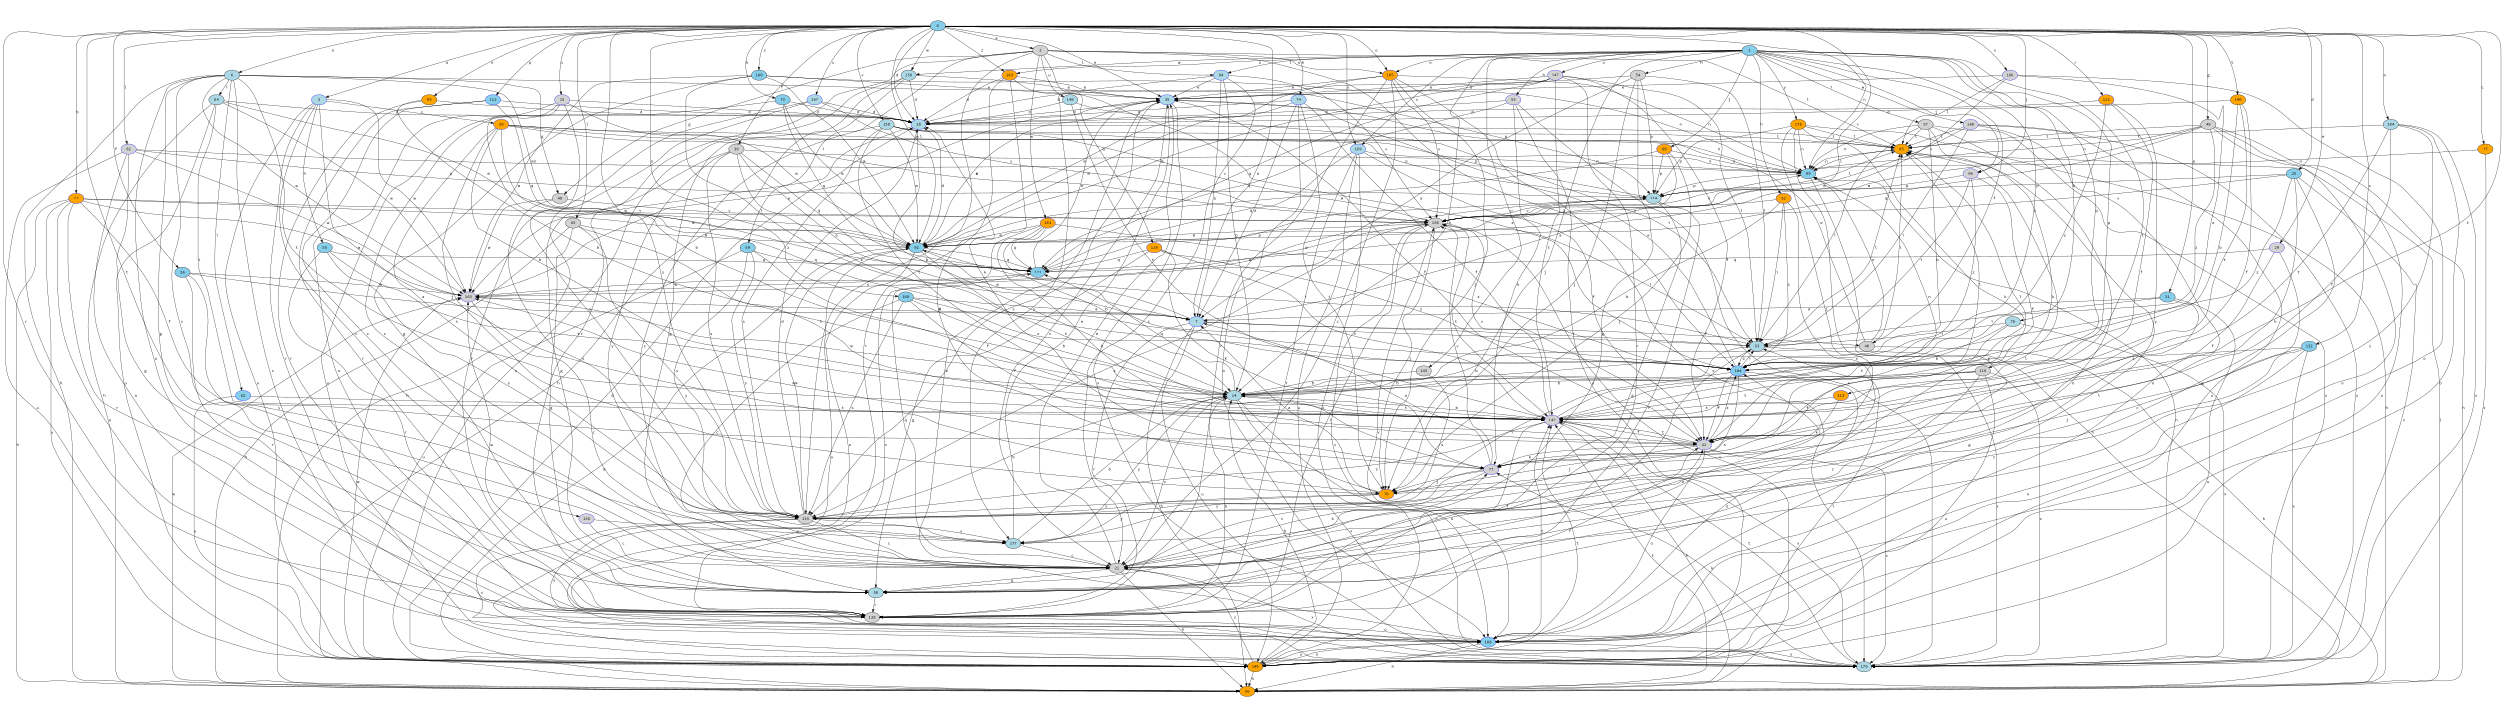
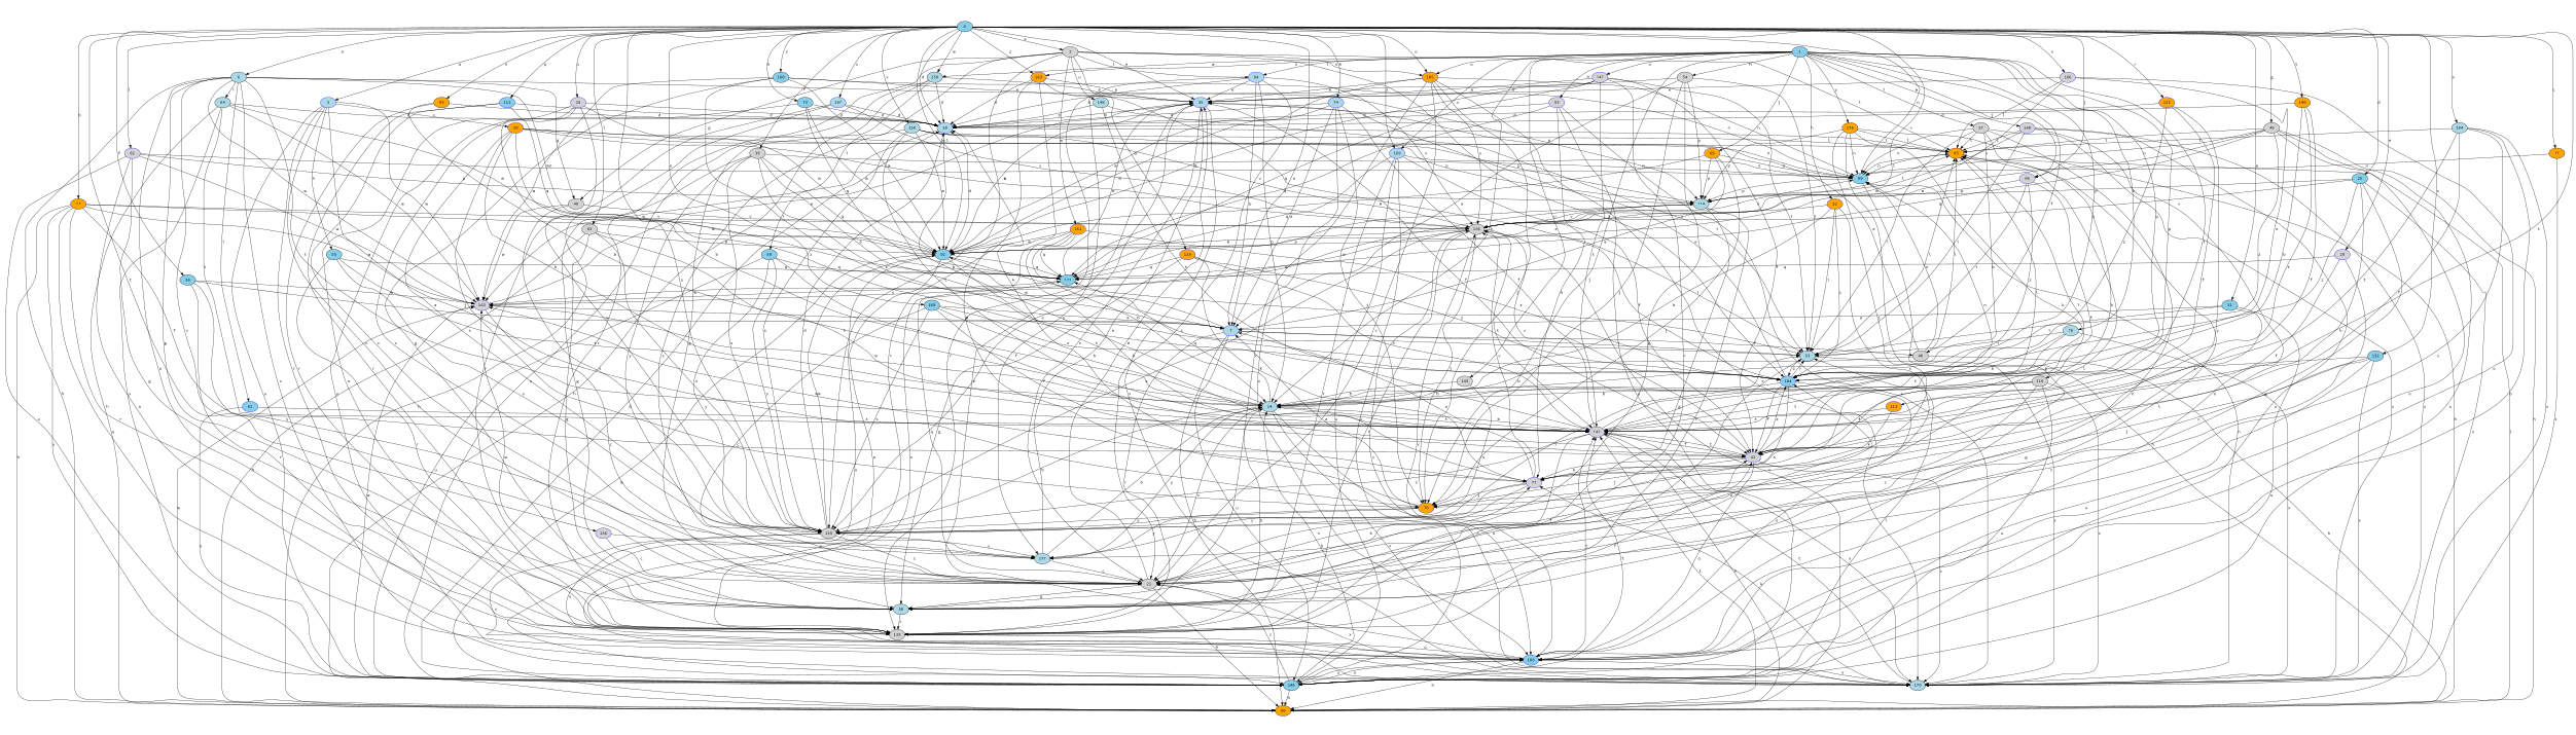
  strict digraph {
    fontname="Source Code Pro"
    node [color=black fillcolor=lightgrey fontname="Source Code Pro" style=filled]
    edge [fontname="Source Code Pro"]
    0 [fillcolor=skyblue]
    2
    3 [color=blue fillcolor=lightblue]
    6 [fillcolor=lightblue]
    7 [color=blue fillcolor=lightblue]
    12 [color=blue fillcolor=orange]
    15 [color=blue]
    17 [fillcolor=orange]
    25 [fillcolor=skyblue]
    28 [color=blue fillcolor=lightblue]
    29 [color=blue]
    31 [fillcolor=skyblue]
    35 [color=blue fillcolor=lightblue]
    36 [fillcolor=skyblue]
    39
    48
    66 [color=blue]
    73 [fillcolor=skyblue]
    74 [color=blue fillcolor=lightblue]
    82 [color=blue]
    83
    92 [fillcolor=skyblue]
    93 [fillcolor=orange]
    99 [fillcolor=skyblue]
    100 [fillcolor=skyblue]
    104 [fillcolor=lightblue]
    105 [color=blue fillcolor=orange]
    112 [color=blue fillcolor=skyblue]
    122 [color=blue fillcolor=orange]
    132 [fillcolor=skyblue]
    135
    136 [color=blue]
    140 [fillcolor=orange]
    142 [color=blue]
    150 [fillcolor=lightblue]
    156
    159 [fillcolor=lightblue]
    166 [color=blue]
    167 [color=blue fillcolor=lightblue]
    169 [color=blue fillcolor=lightblue]
    180 [fillcolor=skyblue]
    183 [color=blue fillcolor=orange]
    84 [color=blue fillcolor=lightblue]
    184 [color=blue fillcolor=skyblue]
    49
    59 [fillcolor=skyblue]
    85 [fillcolor=orange]
    119 [color=blue fillcolor=orange]
    128
    148 [fillcolor=lightblue]
    161 [color=blue fillcolor=orange]
    70 [color=blue fillcolor=orange]
    20 [color=blue fillcolor=orange]
    21
    55 [fillcolor=skyblue]
-   149 [fillcolor=orange]
+   149 [fillcolor=skyblue]
    163 [color=blue]
    50 [fillcolor=lightblue]
    56 [fillcolor=orange]
    n60 [fillcolor=lightblue label=64]
    62 [color=blue fillcolor=skyblue]
    106 [color=blue fillcolor=skyblue]
    114 [fillcolor=lightblue]
    170 [fillcolor=lightblue]
    40
    63 [fillcolor=lightblue]
    42 [color=blue]
    14 [fillcolor=lightblue]
    77 [color=blue]
    121 [fillcolor=skyblue]
    177 [fillcolor=lightblue]
    1 [fillcolor=skyblue]
    52 [color=blue fillcolor=orange]
    53 [color=blue]
    54
    57
    69 [color=blue fillcolor=orange]
    76 [fillcolor=lightblue]
    113 [color=blue fillcolor=orange]
    116
    145
    147 [color=blue]
    160 [color=blue]
    176 [fillcolor=orange]
    0 -> 2 [label=a]
    0 -> 3 [label=a]
    0 -> 6 [label=a]
    0 -> 7 [label=a]
    0 -> 12 [label=b]
    0 -> 15 [label=c]
    0 -> 17 [label=c]
    0 -> 25 [label=d]
    0 -> 28 [label=d]
    0 -> 29 [label=e]
    0 -> 31 [label=e]
    0 -> 35 [label=e]
    0 -> 36 [label=f]
    0 -> 39 [label=f]
    0 -> 48 [label=g]
    0 -> 66 [label=j]
    0 -> 73 [label=k]
    0 -> 74 [label=k]
    0 -> 82 [label=l]
    0 -> 83 [label=l]
    0 -> 92 [label=m]
    0 -> 93 [label=n]
    0 -> 99 [label=n]
    0 -> 100 [label=o]
    0 -> 104 [label=o]
    0 -> 105 [label=o]
    0 -> 112 [label=p]
    0 -> 122 [label=r]
    0 -> 132 [label=s]
    0 -> 135 [label=s]
    0 -> 136 [label=t]
    0 -> 140 [label=t]
    0 -> 142 [label=t]
    0 -> 150 [label=v]
    0 -> 156 [label=v]
    0 -> 159 [label=w]
    0 -> 166 [label=x]
    0 -> 167 [label=x]
    0 -> 169 [label=x]
    0 -> 180 [label=z]
    0 -> 183 [label=z]
    2 -> 105 [label=o]
    2 -> 135 [label=s]
    2 -> 84 [label=l]
    2 -> 184 [label=z]
    2 -> 49 [label=g]
    2 -> 59 [label=i]
    2 -> 85 [label=l]
    2 -> 119 [label=q]
    2 -> 128 [label=r]
    2 -> 148 [label=u]
    2 -> 161 [label=w]
    3 -> 128 [label=r]
    3 -> 70 [label=j]
    3 -> 20 [label=c]
    3 -> 21 [label=c]
    3 -> 55 [label=h]
    3 -> 149 [label=u]
    3 -> 163 [label=w]
    6 -> 92 [label=m]
    6 -> 142 [label=t]
    6 -> 49 [label=g]
    6 -> 21 [label=c]
    6 -> 163 [label=w]
    6 -> 50 [label=g]
    6 -> 56 [label=h]
    6 -> n60 [label=i]
    6 -> 62 [label=i]
    6 -> 106 [label=o]
    6 -> 114 [label=p]
    6 -> 170 [label=x]
    7 -> 92 [label=m]
    7 -> 128 [label=r]
    7 -> 149 [label=u]
    7 -> 56 [label=h]
    7 -> 40 [label=f]
    7 -> 63 [label=i]
    12 -> 92 [label=m]
    12 -> 156 [label=v]
    12 -> 128 [label=r]
    12 -> 149 [label=u]
    12 -> 163 [label=w]
    12 -> 56 [label=h]
    12 -> 106 [label=o]
    12 -> 42 [label=f]
    15 -> 28 [label=d]
    15 -> 92 [label=m]
    15 -> 135 [label=s]
    15 -> 106 [label=o]
    15 -> 170 [label=x]
    15 -> 14 [label=b]
    17 -> 99 [label=n]
    17 -> 170 [label=x]
    25 -> 156 [label=v]
    25 -> 184 [label=z]
    25 -> 50 [label=g]
    25 -> 114 [label=p]
    25 -> 170 [label=x]
    25 -> 77 [label=k]
    28 -> 85 [label=l]
    28 -> 163 [label=w]
    28 -> 14 [label=b]
    29 -> 21 [label=c]
    29 -> 42 [label=f]
    29 -> 121 [label=q]
    31 -> 7 [label=a]
    31 -> 149 [label=u]
    31 -> 50 [label=g]
    31 -> 63 [label=i]
    35 -> 28 [label=d]
    35 -> 92 [label=m]
    35 -> 135 [label=s]
    35 -> 21 [label=c]
    35 -> 170 [label=x]
    35 -> 42 [label=f]
    36 -> 7 [label=a]
    36 -> 128 [label=r]
    36 -> 163 [label=w]
    36 -> 177 [label=y]
    39 -> 7 [label=a]
    39 -> 99 [label=n]
    39 -> 135 [label=s]
    39 -> 184 [label=z]
    39 -> 50 [label=g]
    39 -> 121 [label=q]
    39 -> 177 [label=y]
    48 -> 92 [label=m]
    48 -> 99 [label=n]
    48 -> 184 [label=z]
    48 -> 85 [label=l]
    48 -> 149 [label=u]
    48 -> 56 [label=h]
    48 -> 106 [label=o]
    48 -> 121 [label=q]
    66 -> 184 [label=z]
    66 -> 114 [label=p]
    66 -> 63 [label=i]
    66 -> 42 [label=f]
    73 -> 28 [label=d]
    73 -> 92 [label=m]
    73 -> 21 [label=c]
    73 -> 121 [label=q]
    74 -> 7 [label=a]
    74 -> 28 [label=d]
    74 -> 92 [label=m]
    74 -> 70 [label=j]
    74 -> 106 [label=o]
    74 -> 42 [label=f]
    82 -> 99 [label=n]
    82 -> 149 [label=u]
    82 -> 163 [label=w]
    82 -> 50 [label=g]
    82 -> 106 [label=o]
    82 -> 114 [label=p]
    83 -> 92 [label=m]
    83 -> 135 [label=s]
    83 -> 142 [label=t]
    83 -> 50 [label=g]
    83 -> 56 [label=h]
    92 -> 28 [label=d]
    92 -> 142 [label=t]
    92 -> 149 [label=u]
    92 -> 106 [label=o]
    92 -> 63 [label=i]
    92 -> 121 [label=q]
    93 -> 28 [label=d]
    93 -> 128 [label=r]
    93 -> 14 [label=b]
    99 -> 85 [label=l]
    99 -> 56 [label=h]
    99 -> 114 [label=p]
    100 -> 7 [label=a]
    100 -> 135 [label=s]
    100 -> 184 [label=z]
    100 -> 21 [label=c]
    100 -> 42 [label=f]
    100 -> 14 [label=b]
    104 -> 142 [label=t]
    104 -> 85 [label=l]
    104 -> 21 [label=c]
    104 -> 106 [label=o]
    104 -> 170 [label=x]
    104 -> 42 [label=f]
    105 -> 35 [label=e]
    105 -> 92 [label=m]
    105 -> 99 [label=n]
    105 -> 156 [label=v]
    105 -> 128 [label=r]
    105 -> 70 [label=j]
    105 -> 21 [label=c]
    105 -> 170 [label=x]
    112 -> 28 [label=d]
    112 -> 128 [label=r]
    112 -> 21 [label=c]
    112 -> 121 [label=q]
    122 -> 28 [label=d]
    122 -> 184 [label=z]
    122 -> 42 [label=f]
    122 -> 177 [label=y]
    132 -> 184 [label=z]
    132 -> 70 [label=j]
    132 -> 21 [label=c]
    132 -> 106 [label=o]
    132 -> 170 [label=x]
    135 -> 28 [label=d]
    135 -> 92 [label=m]
    135 -> 21 [label=c]
    135 -> 106 [label=o]
    135 -> 170 [label=x]
    135 -> 63 [label=i]
    135 -> 14 [label=b]
    135 -> 177 [label=y]
    136 -> 21 [label=c]
    136 -> 177 [label=y]
    140 -> 28 [label=d]
    140 -> 142 [label=t]
    140 -> 42 [label=f]
    140 -> 14 [label=b]
    142 -> 99 [label=n]
    142 -> 135 [label=s]
    142 -> 156 [label=v]
    142 -> 85 [label=l]
    142 -> 128 [label=r]
    142 -> 56 [label=h]
    142 -> 170 [label=x]
    142 -> 42 [label=f]
    142 -> 14 [label=b]
    150 -> 92 [label=m]
    150 -> 135 [label=s]
    150 -> 142 [label=t]
    150 -> 156 [label=v]
    150 -> 85 [label=l]
    150 -> 21 [label=c]
    150 -> 114 [label=p]
    156 -> 92 [label=m]
    156 -> 99 [label=n]
    156 -> 135 [label=s]
    156 -> 142 [label=t]
    156 -> 128 [label=r]
    156 -> 70 [label=j]
    156 -> 163 [label=w]
    156 -> 63 [label=i]
    159 -> 28 [label=d]
    159 -> 35 [label=e]
    159 -> 149 [label=u]
    159 -> 50 [label=g]
    159 -> 56 [label=h]
    166 -> 35 [label=e]
    166 -> 156 [label=v]
    166 -> 184 [label=z]
    166 -> 85 [label=l]
    166 -> 106 [label=o]
    167 -> 28 [label=d]
    167 -> 156 [label=v]
    167 -> 128 [label=r]
    167 -> 56 [label=h]
    169 -> 99 [label=n]
    169 -> 128 [label=r]
    169 -> 149 [label=u]
    169 -> 170 [label=x]
    169 -> 42 [label=f]
    169 -> 121 [label=q]
    180 -> 35 [label=e]
    180 -> 92 [label=m]
    180 -> 99 [label=n]
    180 -> 163 [label=w]
    180 -> 50 [label=g]
    180 -> 63 [label=i]
    183 -> 28 [label=d]
    183 -> 35 [label=e]
    183 -> 184 [label=z]
    183 -> 128 [label=r]
    183 -> 77 [label=k]
    84 -> 7 [label=a]
    84 -> 35 [label=e]
    84 -> 156 [label=v]
-   0 -> 128 [label=r]
+   84 -> 128 [label=r]
    84 -> 21 [label=c]
    84 -> 14 [label=b]
    84 -> 177 [label=y]
    184 -> 35 [label=e]
    184 -> 135 [label=s]
    184 -> 106 [label=o]
    184 -> 63 [label=i]
    184 -> 42 [label=f]
    184 -> 14 [label=b]
    49 -> 135 [label=s]
    49 -> 156 [label=v]
    49 -> 163 [label=w]
    59 -> 135 [label=s]
    59 -> 149 [label=u]
    59 -> 42 [label=f]
    59 -> 121 [label=q]
    59 -> 177 [label=y]
    85 -> 99 [label=n]
    119 -> 142 [label=t]
    119 -> 184 [label=z]
    119 -> 50 [label=g]
    119 -> 77 [label=k]
    119 -> 121 [label=q]
    128 -> 106 [label=o]
    128 -> 42 [label=f]
    128 -> 14 [label=b]
    148 -> 28 [label=d]
    148 -> 142 [label=t]
    148 -> 63 [label=i]
    161 -> 92 [label=m]
    161 -> 184 [label=z]
    161 -> 170 [label=x]
    161 -> 14 [label=b]
    161 -> 77 [label=k]
    161 -> 121 [label=q]
    70 -> 7 [label=a]
    70 -> 28 [label=d]
    70 -> 135 [label=s]
    70 -> 177 [label=y]
    20 -> 99 [label=n]
    20 -> 135 [label=s]
    20 -> 156 [label=v]
    20 -> 184 [label=z]
    20 -> 85 [label=l]
    20 -> 70 [label=j]
    20 -> 114 [label=p]
    20 -> 14 [label=b]
    21 -> 35 [label=e]
    21 -> 85 [label=l]
    21 -> 50 [label=g]
    21 -> 56 [label=h]
    21 -> 170 [label=x]
    21 -> 42 [label=f]
    21 -> 77 [label=k]
    21 -> 121 [label=q]
    55 -> 135 [label=s]
    55 -> 142 [label=t]
    55 -> 128 [label=r]
    55 -> 121 [label=q]
    149 -> 28 [label=d]
    149 -> 142 [label=t]
    149 -> 156 [label=v]
    149 -> 21 [label=c]
    149 -> 163 [label=w]
    149 -> 56 [label=h]
    149 -> 106 [label=o]
    149 -> 63 [label=i]
    149 -> 14 [label=b]
    163 -> 7 [label=a]
    163 -> 35 [label=e]
    163 -> 21 [label=c]
    50 -> 184 [label=z]
    50 -> 128 [label=r]
    50 -> 163 [label=w]
    50 -> 63 [label=i]
    56 -> 92 [label=m]
    56 -> 142 [label=t]
    56 -> 156 [label=v]
    56 -> 85 [label=l]
    56 -> 163 [label=w]
    n60 -> 28 [label=d]
    n60 -> 92 [label=m]
    n60 -> 142 [label=t]
    n60 -> 149 [label=u]
    n60 -> 163 [label=w]
    n60 -> 56 [label=h]
    62 -> 142 [label=t]
    62 -> 149 [label=u]
    106 -> 35 [label=e]
    106 -> 142 [label=t]
    106 -> 156 [label=v]
    106 -> 85 [label=l]
    106 -> 149 [label=u]
    106 -> 56 [label=h]
    106 -> 170 [label=x]
    114 -> 156 [label=v]
    114 -> 85 [label=l]
    114 -> 128 [label=r]
    114 -> 163 [label=w]
    114 -> 50 [label=g]
    170 -> 99 [label=n]
    170 -> 142 [label=t]
    170 -> 77 [label=k]
    40 -> 35 [label=e]
    40 -> 99 [label=n]
    40 -> 85 [label=l]
    40 -> 56 [label=h]
    40 -> 14 [label=b]
    63 -> 184 [label=z]
    63 -> 85 [label=l]
    63 -> 170 [label=x]
    42 -> 142 [label=t]
    42 -> 184 [label=z]
    42 -> 85 [label=l]
    42 -> 70 [label=j]
    42 -> 106 [label=o]
    42 -> 170 [label=x]
    42 -> 77 [label=k]
    14 -> 142 [label=t]
    14 -> 21 [label=c]
    14 -> 163 [label=w]
    14 -> 106 [label=o]
    14 -> 170 [label=x]
    14 -> 121 [label=q]
    14 -> 177 [label=y]
    77 -> 7 [label=a]
    77 -> 156 [label=v]
    77 -> 70 [label=j]
    77 -> 21 [label=c]
    77 -> 163 [label=w]
    77 -> 177 [label=y]
    121 -> 35 [label=e]
    121 -> 163 [label=w]
    121 -> 114 [label=p]
    177 -> 35 [label=e]
    177 -> 21 [label=c]
    177 -> 14 [label=b]
    1 -> 66 [label=j]
    1 -> 105 [label=o]
    1 -> 142 [label=t]
    1 -> 159 [label=w]
    1 -> 169 [label=x]
    1 -> 183 [label=z]
    1 -> 84 [label=l]
    1 -> 184 [label=z]
    1 -> 70 [label=j]
    1 -> 40 [label=f]
    1 -> 14 [label=b]
    1 -> 52 [label=h]
    1 -> 53 [label=h]
    1 -> 54 [label=h]
    1 -> 57 [label=i]
    1 -> 69 [label=j]
    1 -> 76 [label=k]
    1 -> 113 [label=p]
    1 -> 116 [label=q]
    1 -> 145 [label=u]
    1 -> 147 [label=u]
    1 -> 160 [label=w]
    1 -> 176 [label=y]
    52 -> 135 [label=s]
    52 -> 156 [label=v]
    52 -> 184 [label=z]
    52 -> 63 [label=i]
    52 -> 14 [label=b]
    53 -> 28 [label=d]
    53 -> 149 [label=u]
    53 -> 170 [label=x]
    53 -> 77 [label=k]
    53 -> 121 [label=q]
    54 -> 7 [label=a]
    54 -> 35 [label=e]
    54 -> 70 [label=j]
    54 -> 50 [label=g]
    54 -> 114 [label=p]
    54 -> 63 [label=i]
    57 -> 99 [label=n]
    57 -> 85 [label=l]
    57 -> 106 [label=o]
    57 -> 170 [label=x]
    57 -> 63 [label=i]
    57 -> 14 [label=b]
    57 -> 77 [label=k]
    69 -> 7 [label=a]
    69 -> 92 [label=m]
    69 -> 99 [label=n]
    69 -> 70 [label=j]
    69 -> 114 [label=p]
    76 -> 142 [label=t]
    76 -> 170 [label=x]
    76 -> 63 [label=i]
    76 -> 14 [label=b]
    113 -> 142 [label=t]
    113 -> 77 [label=k]
    116 -> 142 [label=t]
    116 -> 21 [label=c]
    116 -> 149 [label=u]
    116 -> 170 [label=x]
    116 -> 42 [label=f]
    116 -> 14 [label=b]
    145 -> 135 [label=s]
    145 -> 14 [label=b]
    147 -> 28 [label=d]
    147 -> 35 [label=e]
    147 -> 92 [label=m]
    147 -> 142 [label=t]
    147 -> 128 [label=r]
    147 -> 63 [label=i]
    147 -> 42 [label=f]
    147 -> 121 [label=q]
    160 -> 92 [label=m]
    160 -> 85 [label=l]
    160 -> 149 [label=u]
    160 -> 106 [label=o]
    160 -> 170 [label=x]
    160 -> 63 [label=i]
    176 -> 99 [label=n]
    176 -> 85 [label=l]
    176 -> 70 [label=j]
    176 -> 50 [label=g]
    176 -> 56 [label=h]
    176 -> 114 [label=p]
    176 -> 77 [label=k]
  }
